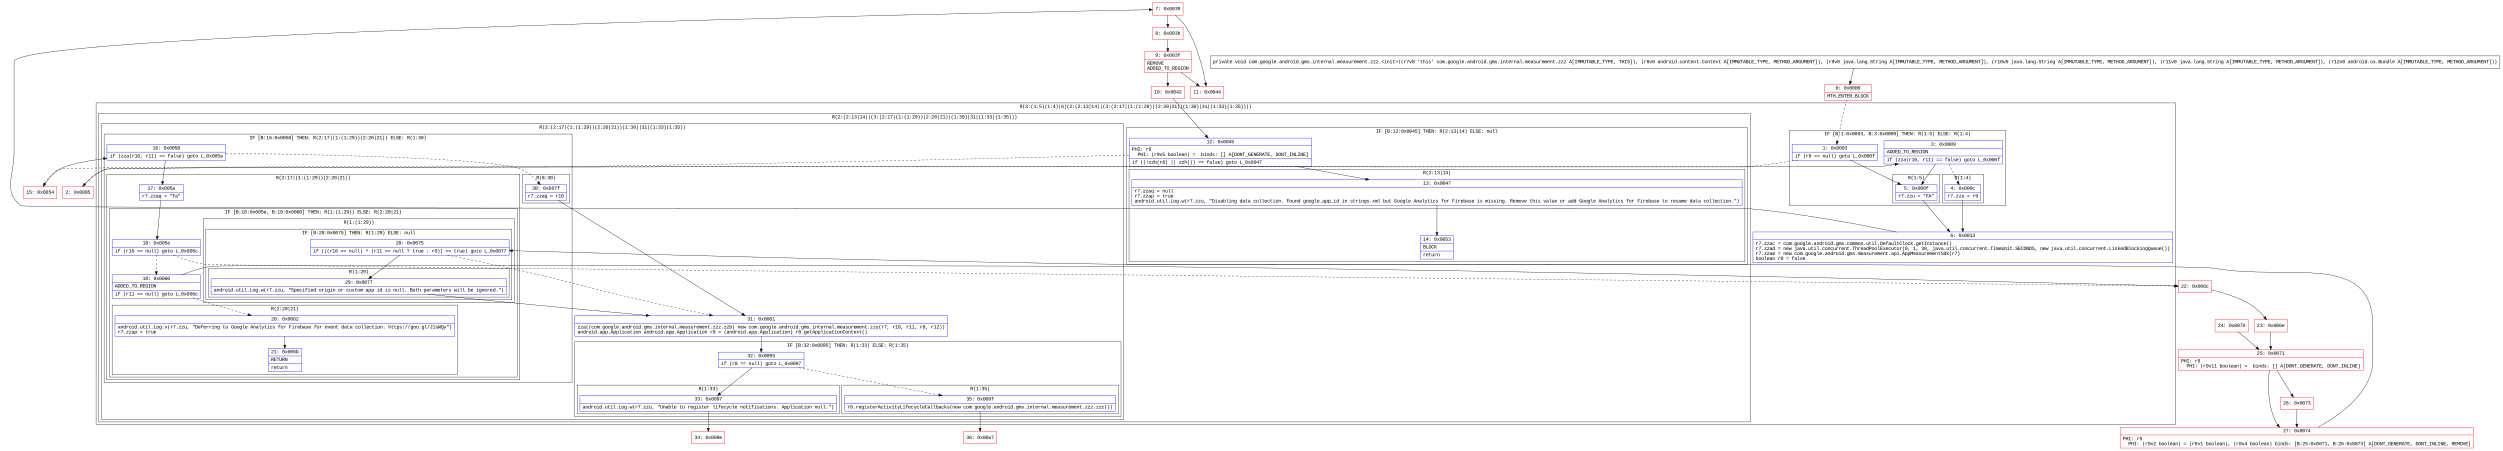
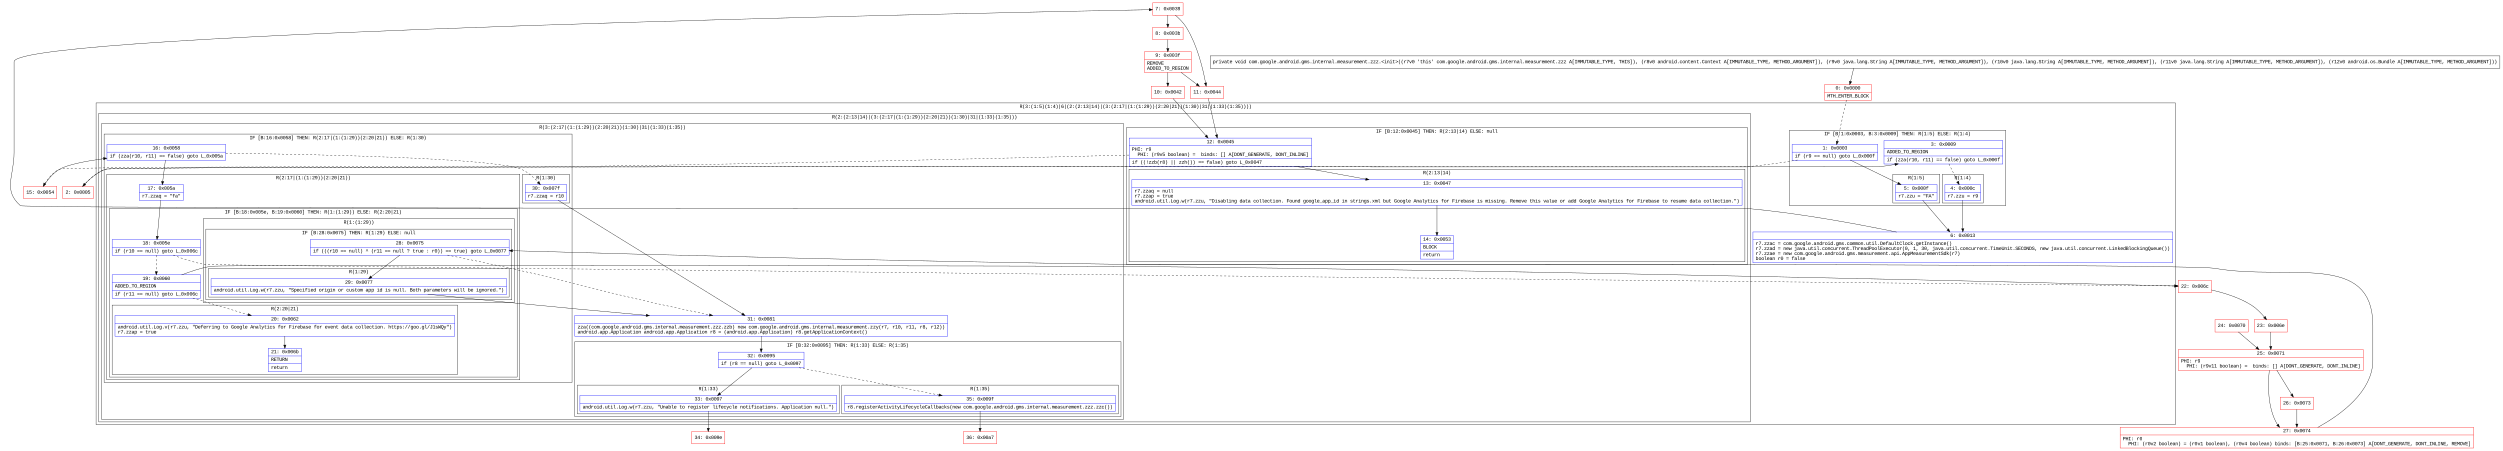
  digraph {
    fontname="Liberation Mono"
    node [color=blue fontname="Liberation Mono" shape=record]
    edge [fontname="Liberation Mono"]
    n1 [label="{5\:\ 0x000f|r7.zzu = \"FA\"\l}"]
    n2 [label="{4\:\ 0x000c|r7.zzu = r9\l}"]
    n3 [label="{1\:\ 0x0003|if (r9 == null) goto L_0x000f\l}"]
    n4 [label="{3\:\ 0x0009|ADDED_TO_REGION\l|if (zza(r10, r11) == false) goto L_0x000f\l}"]
    n5 [label="{13\:\ 0x0047|r7.zzaq = null\lr7.zzap = true\landroid.util.Log.w(r7.zzu, \"Disabling data collection. Found google_app_id in strings.xml but Google Analytics for Firebase is missing. Remove this value or add Google Analytics for Firebase to resume data collection.\")\l}"]
    n6 [label="{14\:\ 0x0053|BLOCK\l|return\l}"]
    n7 [label="{12\:\ 0x0045|PHI: r9 \l  PHI: (r9v5 boolean) =  binds: [] A[DONT_GENERATE, DONT_INLINE]\l|if ((!zzb(r8) \|\| zzh()) == false) goto L_0x0047\l}"]
    n8 [label="{20\:\ 0x0062|android.util.Log.v(r7.zzu, \"Deferring to Google Analytics for Firebase for event data collection. https:\/\/goo.gl\/J1sWQy\")\lr7.zzap = true\l}"]
    n9 [label="{21\:\ 0x006b|RETURN\l|return\l}"]
    n10 [label="{29\:\ 0x0077|android.util.Log.w(r7.zzu, \"Specified origin or custom app id is null. Both parameters will be ignored.\")\l}"]
    n11 [label="{28\:\ 0x0075|if (((r10 == null) ^ (r11 == null ? true : r0)) == true) goto L_0x0077\l}"]
    n12 [label="{18\:\ 0x005e|if (r10 == null) goto L_0x006c\l}"]
    n13 [label="{19\:\ 0x0060|ADDED_TO_REGION\l|if (r11 == null) goto L_0x006c\l}"]
    n14 [label="{17\:\ 0x005a|r7.zzaq = \"fa\"\l}"]
    n15 [label="{30\:\ 0x007f|r7.zzaq = r10\l}"]
    n16 [label="{16\:\ 0x0058|if (zza(r10, r11) == false) goto L_0x005a\l}"]
    n17 [label="{33\:\ 0x0097|android.util.Log.w(r7.zzu, \"Unable to register lifecycle notifications. Application null.\")\l}"]
    n18 [label="{35\:\ 0x009f|r8.registerActivityLifecycleCallbacks(new com.google.android.gms.internal.measurement.zzz.zzc())\l}"]
    n19 [label="{32\:\ 0x0095|if (r8 == null) goto L_0x0097\l}"]
    n20 [label="{31\:\ 0x0081|zza((com.google.android.gms.internal.measurement.zzz.zzb) new com.google.android.gms.internal.measurement.zzy(r7, r10, r11, r8, r12))\landroid.app.Application android.app.Application r8 = (android.app.Application) r8.getApplicationContext()\l}"]
    n21 [label="{6\:\ 0x0013|r7.zzac = com.google.android.gms.common.util.DefaultClock.getInstance()\lr7.zzad = new java.util.concurrent.ThreadPoolExecutor(0, 1, 30, java.util.concurrent.TimeUnit.SECONDS, new java.util.concurrent.LinkedBlockingQueue())\lr7.zzae = new com.google.android.gms.measurement.api.AppMeasurementSdk(r7)\lboolean r0 = false\l}"]
    n22 [color=red label="{2\:\ 0x0005}"]
    n23 [color=red label="{15\:\ 0x0054}"]
    n24 [color=red label="{22\:\ 0x006c}"]
    n25 [color=red label="{34\:\ 0x009e}"]
    n26 [color=red label="{36\:\ 0x00a7}"]
    n27 [color=red label="{7\:\ 0x0039}"]
    n28 [color=red label="{8\:\ 0x003b}"]
    n29 [color=red label="{11\:\ 0x0044}"]
    n30 [color=red label="{23\:\ 0x006e}"]
    n31 [color=red label="{0\:\ 0x0000|MTH_ENTER_BLOCK\l}"]
    n32 [color=red label="{9\:\ 0x003f|REMOVE\lADDED_TO_REGION\l}"]
    n33 [color=red label="{10\:\ 0x0042}"]
    n34 [color=red label="{25\:\ 0x0071|PHI: r9 \l  PHI: (r9v11 boolean) =  binds: [] A[DONT_GENERATE, DONT_INLINE]\l}"]
    n35 [color=red label="{24\:\ 0x0070}"]
    n36 [color=red label="{26\:\ 0x0073}"]
    n37 [color=red label="{27\:\ 0x0074|PHI: r0 \l  PHI: (r0v2 boolean) = (r0v1 boolean), (r0v4 boolean) binds: [B:25:0x0071, B:26:0x0073] A[DONT_GENERATE, DONT_INLINE, REMOVE]\l}"]
    n38 [label="{private void com.google.android.gms.internal.measurement.zzz.\<init\>((r7v0 'this' com.google.android.gms.internal.measurement.zzz A[IMMUTABLE_TYPE, THIS]), (r8v0 android.content.Context A[IMMUTABLE_TYPE, METHOD_ARGUMENT]), (r9v0 java.lang.String A[IMMUTABLE_TYPE, METHOD_ARGUMENT]), (r10v0 java.lang.String A[IMMUTABLE_TYPE, METHOD_ARGUMENT]), (r11v0 java.lang.String A[IMMUTABLE_TYPE, METHOD_ARGUMENT]), (r12v0 android.os.Bundle A[IMMUTABLE_TYPE, METHOD_ARGUMENT])) }" color=""]
    subgraph cluster_1 {
      label="R(3:(1:5)(1:4)|6|(2:(2:13|14)|(3:(2:17|(1:(1:29))(2:20|21))(1:30)|31|(1:33)(1:35))))"
      n21
      subgraph cluster_2 {
        label="IF [B:1:0x0003, B:3:0x0009] THEN: R(1:5) ELSE: R(1:4)"
        n3
        n4
        subgraph cluster_3 {
          label="R(1:5)"
          n1
        }
        subgraph cluster_4 {
          label="R(1:4)"
          n2
        }
      }
      subgraph cluster_5 {
        label="R(2:(2:13|14)|(3:(2:17|(1:(1:29))(2:20|21))(1:30)|31|(1:33)(1:35)))"
        subgraph cluster_6 {
          label="IF [B:12:0x0045] THEN: R(2:13|14) ELSE: null"
          n7
          subgraph cluster_7 {
            label="R(2:13|14)"
            n5
            n6
          }
        }
        subgraph cluster_8 {
          label="R(3:(2:17|(1:(1:29))(2:20|21))(1:30)|31|(1:33)(1:35))"
          n20
          subgraph cluster_9 {
            label="IF [B:16:0x0058] THEN: R(2:17|(1:(1:29))(2:20|21)) ELSE: R(1:30)"
            n16
            subgraph cluster_10 {
              label="R(2:17|(1:(1:29))(2:20|21))"
              n14
              subgraph cluster_11 {
                label="IF [B:18:0x005e, B:19:0x0060] THEN: R(1:(1:29)) ELSE: R(2:20|21)"
                n12
                n13
                subgraph cluster_12 {
                  label="R(2:20|21)"
                  n8
                  n9
                }
                subgraph cluster_13 {
                  label="R(1:(1:29))"
                  subgraph cluster_14 {
                    label="IF [B:28:0x0075] THEN: R(1:29) ELSE: null"
                    n11
                    subgraph cluster_15 {
                      label="R(1:29)"
                      n10
                    }
                  }
                }
              }
            }
            subgraph cluster_16 {
-             label="R(8:30)"
+             label="R(1:30)"
              n15
            }
          }
          subgraph cluster_17 {
            label="IF [B:32:0x0095] THEN: R(1:33) ELSE: R(1:35)"
            n19
            subgraph cluster_18 {
              label="R(1:33)"
              n17
            }
            subgraph cluster_19 {
              label="R(1:35)"
              n18
            }
          }
        }
      }
    }
    n1 -> n21
    n2 -> n21
    n3 -> n1
    n3 -> n22 [style=dashed]
-   n4 -> n1
    n4 -> n2 [style=dashed]
    n5 -> n6
    n7 -> n5
    n7 -> n23 [style=dashed]
    n8 -> n9
    n10 -> n20
    n11 -> n10
    n11 -> n20 [style=dashed]
    n12 -> n13 [style=dashed]
    n12 -> n24 [style=dashed]
    n13 -> n8 [style=dashed]
    n13 -> n24
    n14 -> n12
    n15 -> n20
    n16 -> n14
    n16 -> n15 [style=dashed]
    n17 -> n25
    n18 -> n26
    n19 -> n17
    n19 -> n18 [style=dashed]
    n20 -> n19
    n21 -> n27
    n22 -> n4
    n23 -> n16
    n24 -> n30
    n27 -> n28
    n27 -> n29
    n28 -> n32
+   n29 -> n7
    n30 -> n34
    n31 -> n3 [style=dashed]
    n32 -> n29
    n32 -> n33
    n33 -> n7
    n34 -> n36
    n34 -> n37
    n35 -> n34
    n36 -> n37
    n37 -> n11
    n38 -> n31
  }
